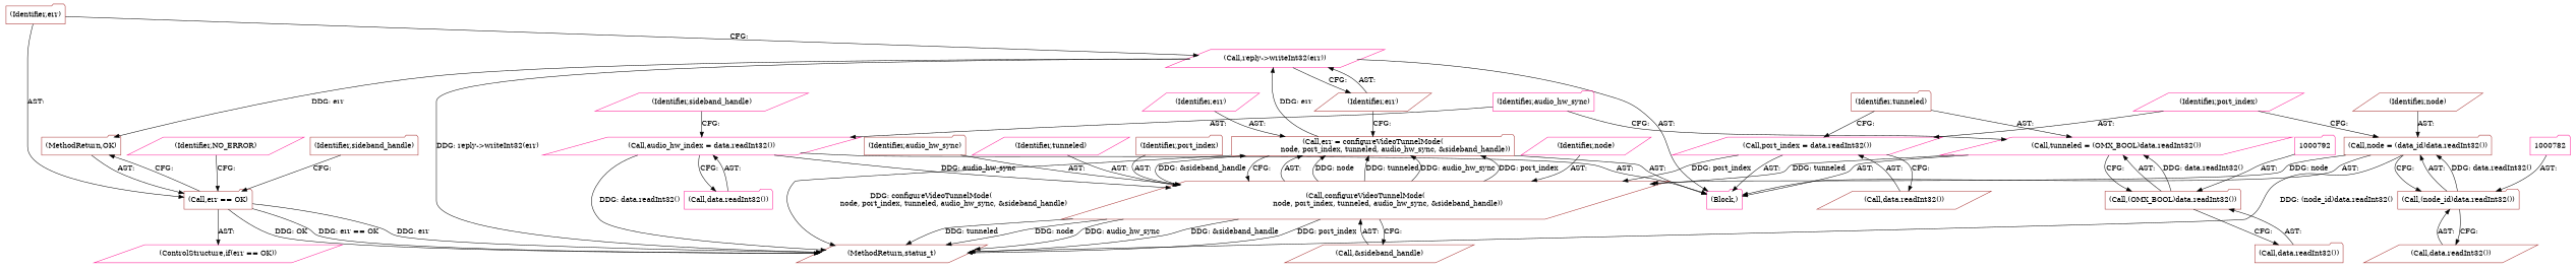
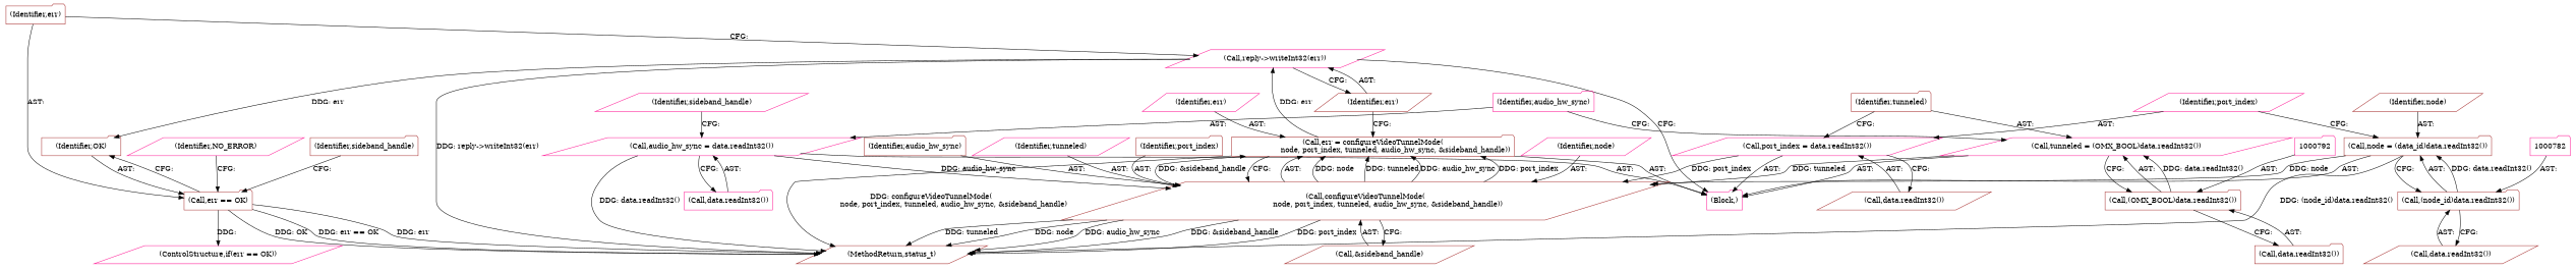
  digraph {
    node [color=brown shape=parallelogram]
    n1 [color=deeppink label="(Call,reply->writeInt32(err))"]
    n2 [label="(MethodReturn,status_t)"]
    n3 [label="(Identifier,err)"]
    n4 [color=deeppink label="(Block,)" shape=folder]
-   n5 [label="(MethodReturn,OK)" shape=folder]
+   n5 [label="(Identifier,OK)" shape=folder]
    n6 [label="(Call,err == OK)" shape=folder]
    n7 [color=deeppink label="(ControlStructure,if(err == OK))"]
    n8 [label="(Call,err = configureVideoTunnelMode(\n                    node, port_index, tunneled, audio_hw_sync, &sideband_handle))" shape=folder]
    n9 [label="(Call,configureVideoTunnelMode(\n                    node, port_index, tunneled, audio_hw_sync, &sideband_handle))"]
    n10 [label="(Call,&sideband_handle)"]
    n11 [label="(Call,node = (data_id)data.readInt32())" shape=folder]
    n12 [label="(Call,(node_id)data.readInt32())" shape=folder]
    n13 [label="(Call,data.readInt32())"]
    n14 [color=deeppink label="(Call,port_index = data.readInt32())"]
    n15 [label="(Call,data.readInt32())"]
    n16 [color=deeppink label="(Call,tunneled = (OMX_BOOL)data.readInt32())"]
    n17 [label="(Call,(OMX_BOOL)data.readInt32())" shape=folder]
    n18 [label="(Call,data.readInt32())" shape=folder]
-   n19 [color=deeppink label="(Call,audio_hw_index = data.readInt32())"]
+   n19 [color=deeppink label="(Call,audio_hw_sync = data.readInt32())"]
    n20 [color=deeppink label="(Call,data.readInt32())" shape=folder]
    n21 [label="(Identifier,sideband_handle)" shape=folder]
    n22 [label="(Identifier,node)"]
    n23 [label="(Identifier,tunneled)" shape=folder]
    n24 [color=deeppink label="(Identifier,port_index)"]
    n25 [label="(Identifier,port_index)" shape=folder]
    n26 [color=deeppink label="(Identifier,node)"]
    n27 [color=deeppink label="(Identifier,sideband_handle)"]
    n28 [label="(Identifier,audio_hw_sync)" shape=folder]
    n29 [color=deeppink label="(Identifier,NO_ERROR)"]
    n30 [color=deeppink label="(Identifier,err)"]
    n31 [color=deeppink label="(Identifier,audio_hw_sync)" shape=folder]
    n32 [label="(Identifier,err)" shape=folder]
    n33 [color=deeppink label="(Identifier,tunneled)"]
    1000782 [color=deeppink shape=folder]
    1000792 [color=deeppink shape=folder]
    n1 -> n2 [label="DDG: reply->writeInt32(err)"]
    n1 -> n3 [label="CFG: "]
-   n1 -> n4 [label="AST: "]
+   n1 -> n4 [label="CFG: "]
    n1 -> n5 [label="DDG: err"]
    n3 -> n1 [label="AST: "]
    n3 -> n8 [label="CFG: "]
    n5 -> n6 [label="AST: "]
    n6 -> n2 [label="DDG: err"]
    n6 -> n2 [label="DDG: OK"]
    n6 -> n2 [label="DDG: err == OK"]
    n6 -> n5 [label="CFG: "]
-   n6 -> n7 [label="AST: "]
+   n6 -> n7 [label="DDG: "]
    n8 -> n1 [label="DDG: err"]
    n8 -> n2 [label="DDG: configureVideoTunnelMode(\n                    node, port_index, tunneled, audio_hw_sync, &sideband_handle)"]
    n8 -> n4 [label="AST: "]
    n8 -> n9 [label="CFG: "]
    n9 -> n2 [label="DDG: &sideband_handle"]
    n9 -> n2 [label="DDG: port_index"]
    n9 -> n2 [label="DDG: tunneled"]
    n9 -> n2 [label="DDG: node"]
    n9 -> n2 [label="DDG: audio_hw_sync"]
    n9 -> n8 [label="AST: "]
    n9 -> n8 [label="DDG: node"]
    n9 -> n8 [label="DDG: tunneled"]
    n9 -> n8 [label="DDG: audio_hw_sync"]
    n9 -> n8 [label="DDG: port_index"]
    n9 -> n8 [label="DDG: &sideband_handle"]
    n9 -> n10 [label="CFG: "]
    n10 -> n9 [label="AST: "]
    n11 -> n2 [label="DDG: (node_id)data.readInt32()"]
    n11 -> n4 [label="AST: "]
    n11 -> n9 [label="DDG: node"]
    n11 -> n12 [label="CFG: "]
    n12 -> n11 [label="AST: "]
    n12 -> n11 [label="DDG: data.readInt32()"]
    n12 -> n13 [label="CFG: "]
    n13 -> n12 [label="AST: "]
    n14 -> n4 [label="AST: "]
    n14 -> n9 [label="DDG: port_index"]
    n14 -> n15 [label="CFG: "]
    n15 -> n14 [label="AST: "]
    n16 -> n4 [label="AST: "]
    n16 -> n9 [label="DDG: tunneled"]
    n16 -> n17 [label="CFG: "]
    n17 -> n16 [label="AST: "]
    n17 -> n16 [label="DDG: data.readInt32()"]
    n17 -> n18 [label="CFG: "]
    n18 -> n17 [label="AST: "]
    n19 -> n2 [label="DDG: data.readInt32()"]
    n19 -> n4 [label="AST: "]
    n19 -> n9 [label="DDG: audio_hw_sync"]
    n19 -> n20 [label="CFG: "]
    n20 -> n19 [label="AST: "]
    n21 -> n6 [label="CFG: "]
    n22 -> n11 [label="AST: "]
    n23 -> n14 [label="CFG: "]
    n23 -> n16 [label="AST: "]
    n24 -> n11 [label="CFG: "]
    n24 -> n14 [label="AST: "]
    n25 -> n9 [label="AST: "]
    n26 -> n9 [label="AST: "]
    n27 -> n19 [label="CFG: "]
    n28 -> n9 [label="AST: "]
    n29 -> n6 [label="CFG: "]
    n30 -> n8 [label="AST: "]
    n31 -> n16 [label="CFG: "]
    n31 -> n19 [label="AST: "]
    n32 -> n1 [label="CFG: "]
    n32 -> n6 [label="AST: "]
    n33 -> n9 [label="AST: "]
    1000782 -> n12 [label="AST: "]
    1000792 -> n17 [label="AST: "]
  }
